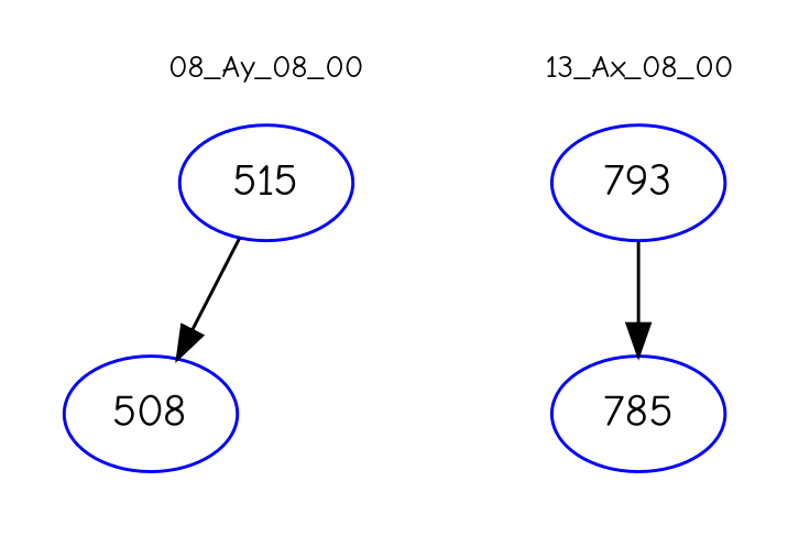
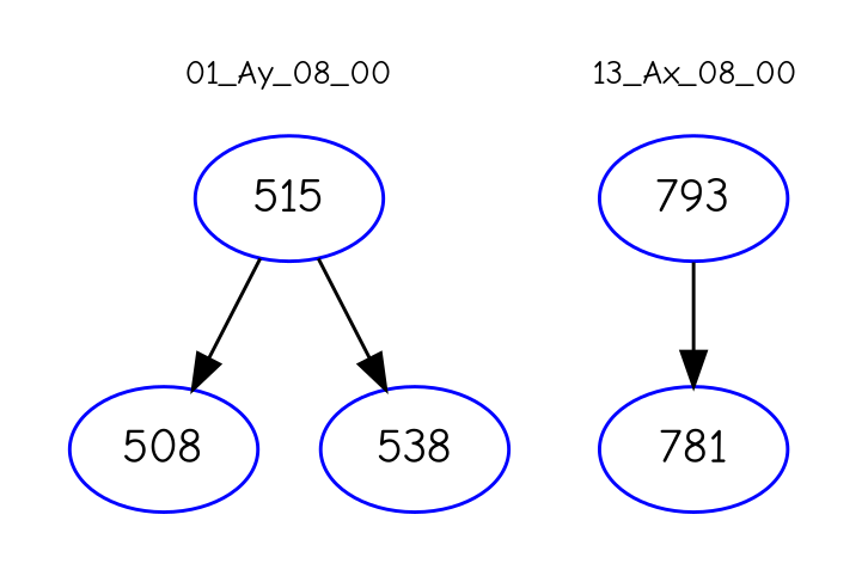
  digraph {
    fontname="Comic Neue"
    node [color=blue fontname="Comic Neue"]
    edge [color=black fontname="Comic Neue"]
    n1 [label=515]
    n2 [label=508]
+   n3 [label=538]
    n4 [label=793]
-   n5 [label=785]
+   n5 [label=781]
    subgraph cluster_1 {
      color=white
      fontsize=10
-     label="08_Ay_08_00"
+     label="01_Ay_08_00"
      n1
      n2
+     n3
    }
    subgraph cluster_2 {
      color=white
      fontsize=10
      label="13_Ax_08_00"
      n4
      n5
    }
    n1 -> n2
+   n1 -> n3
    n4 -> n5
  }
